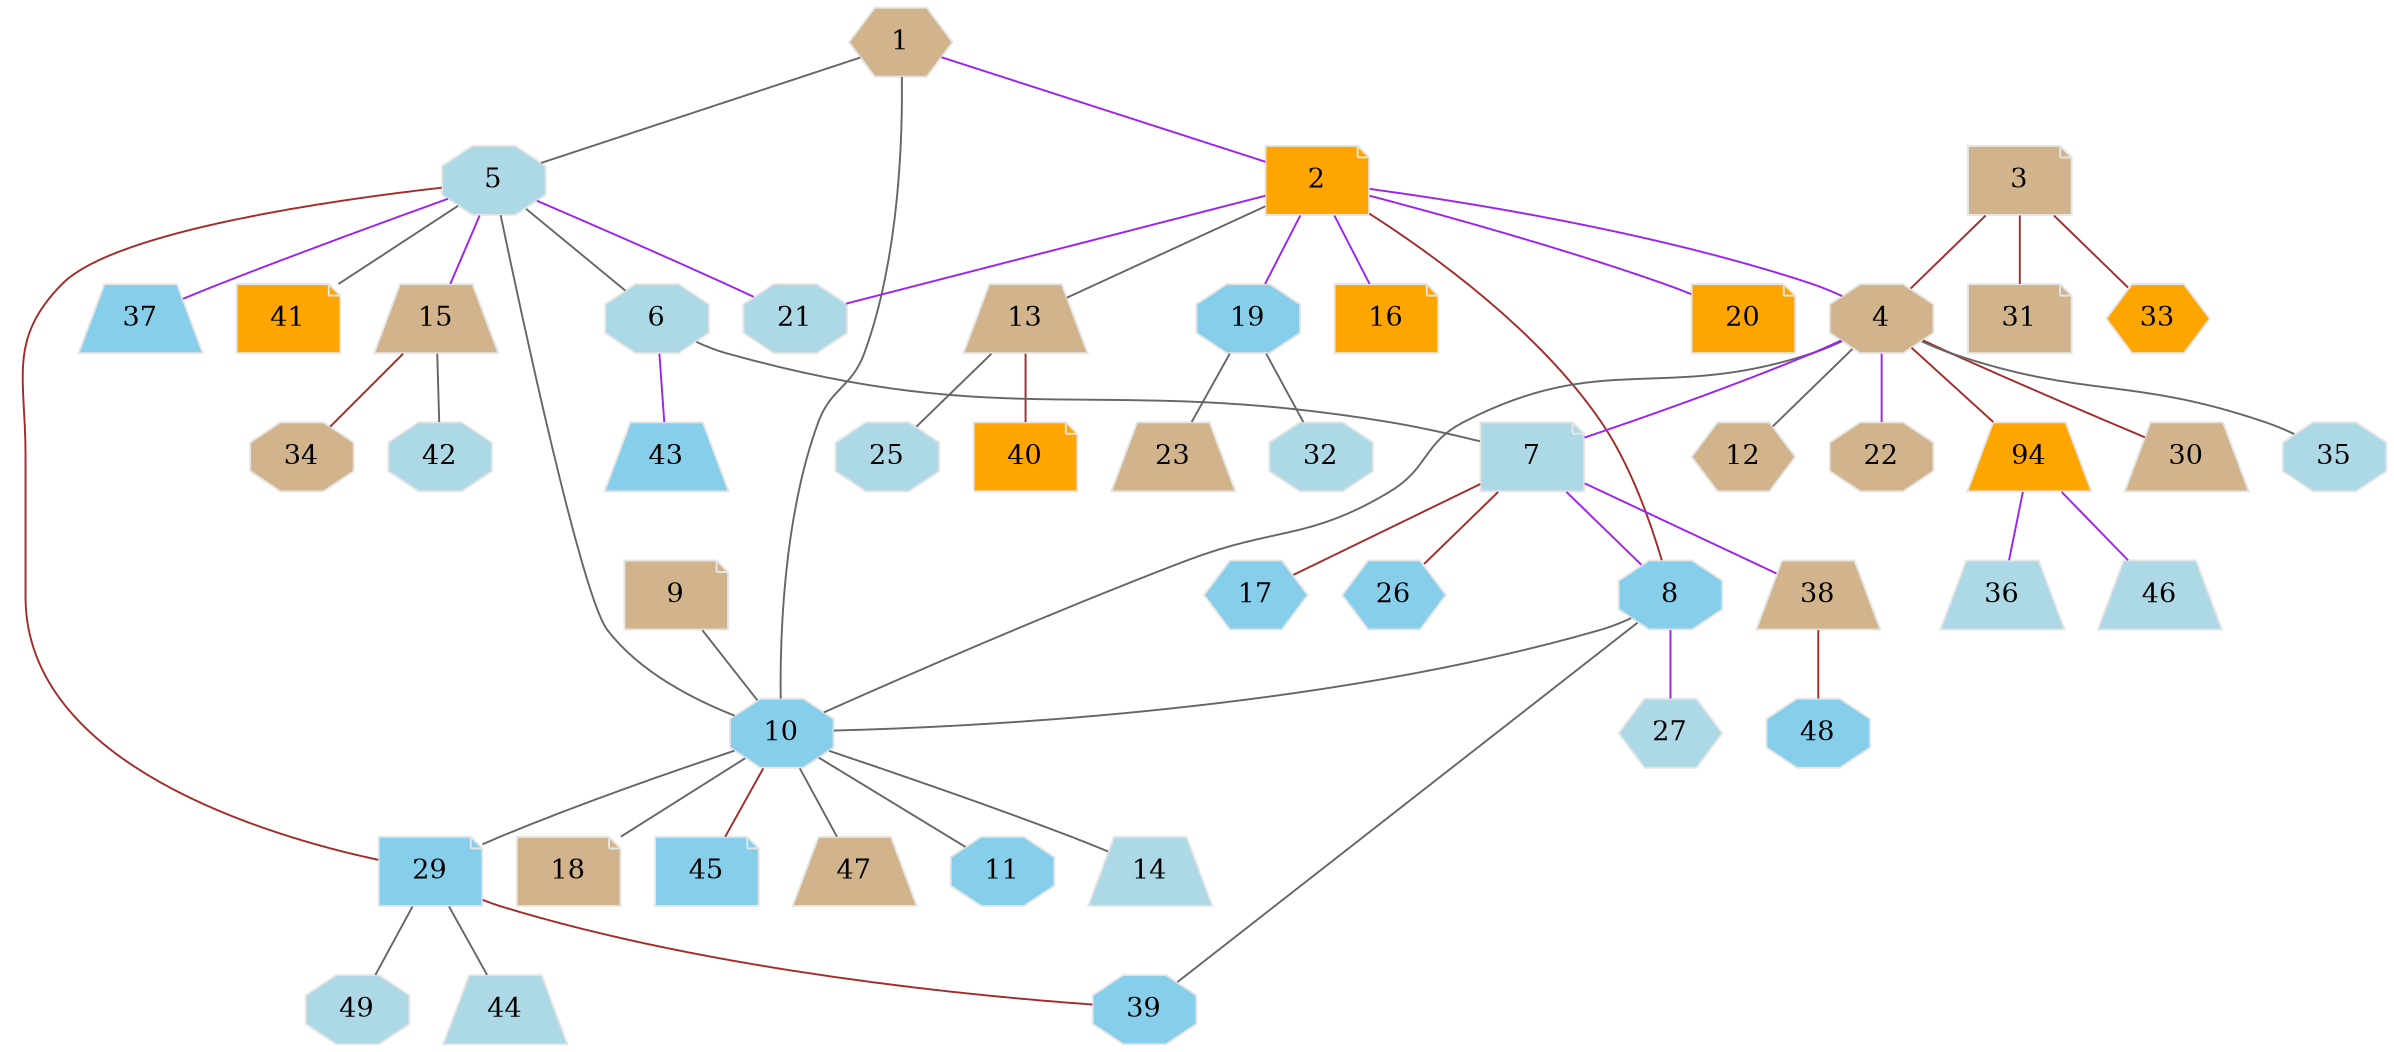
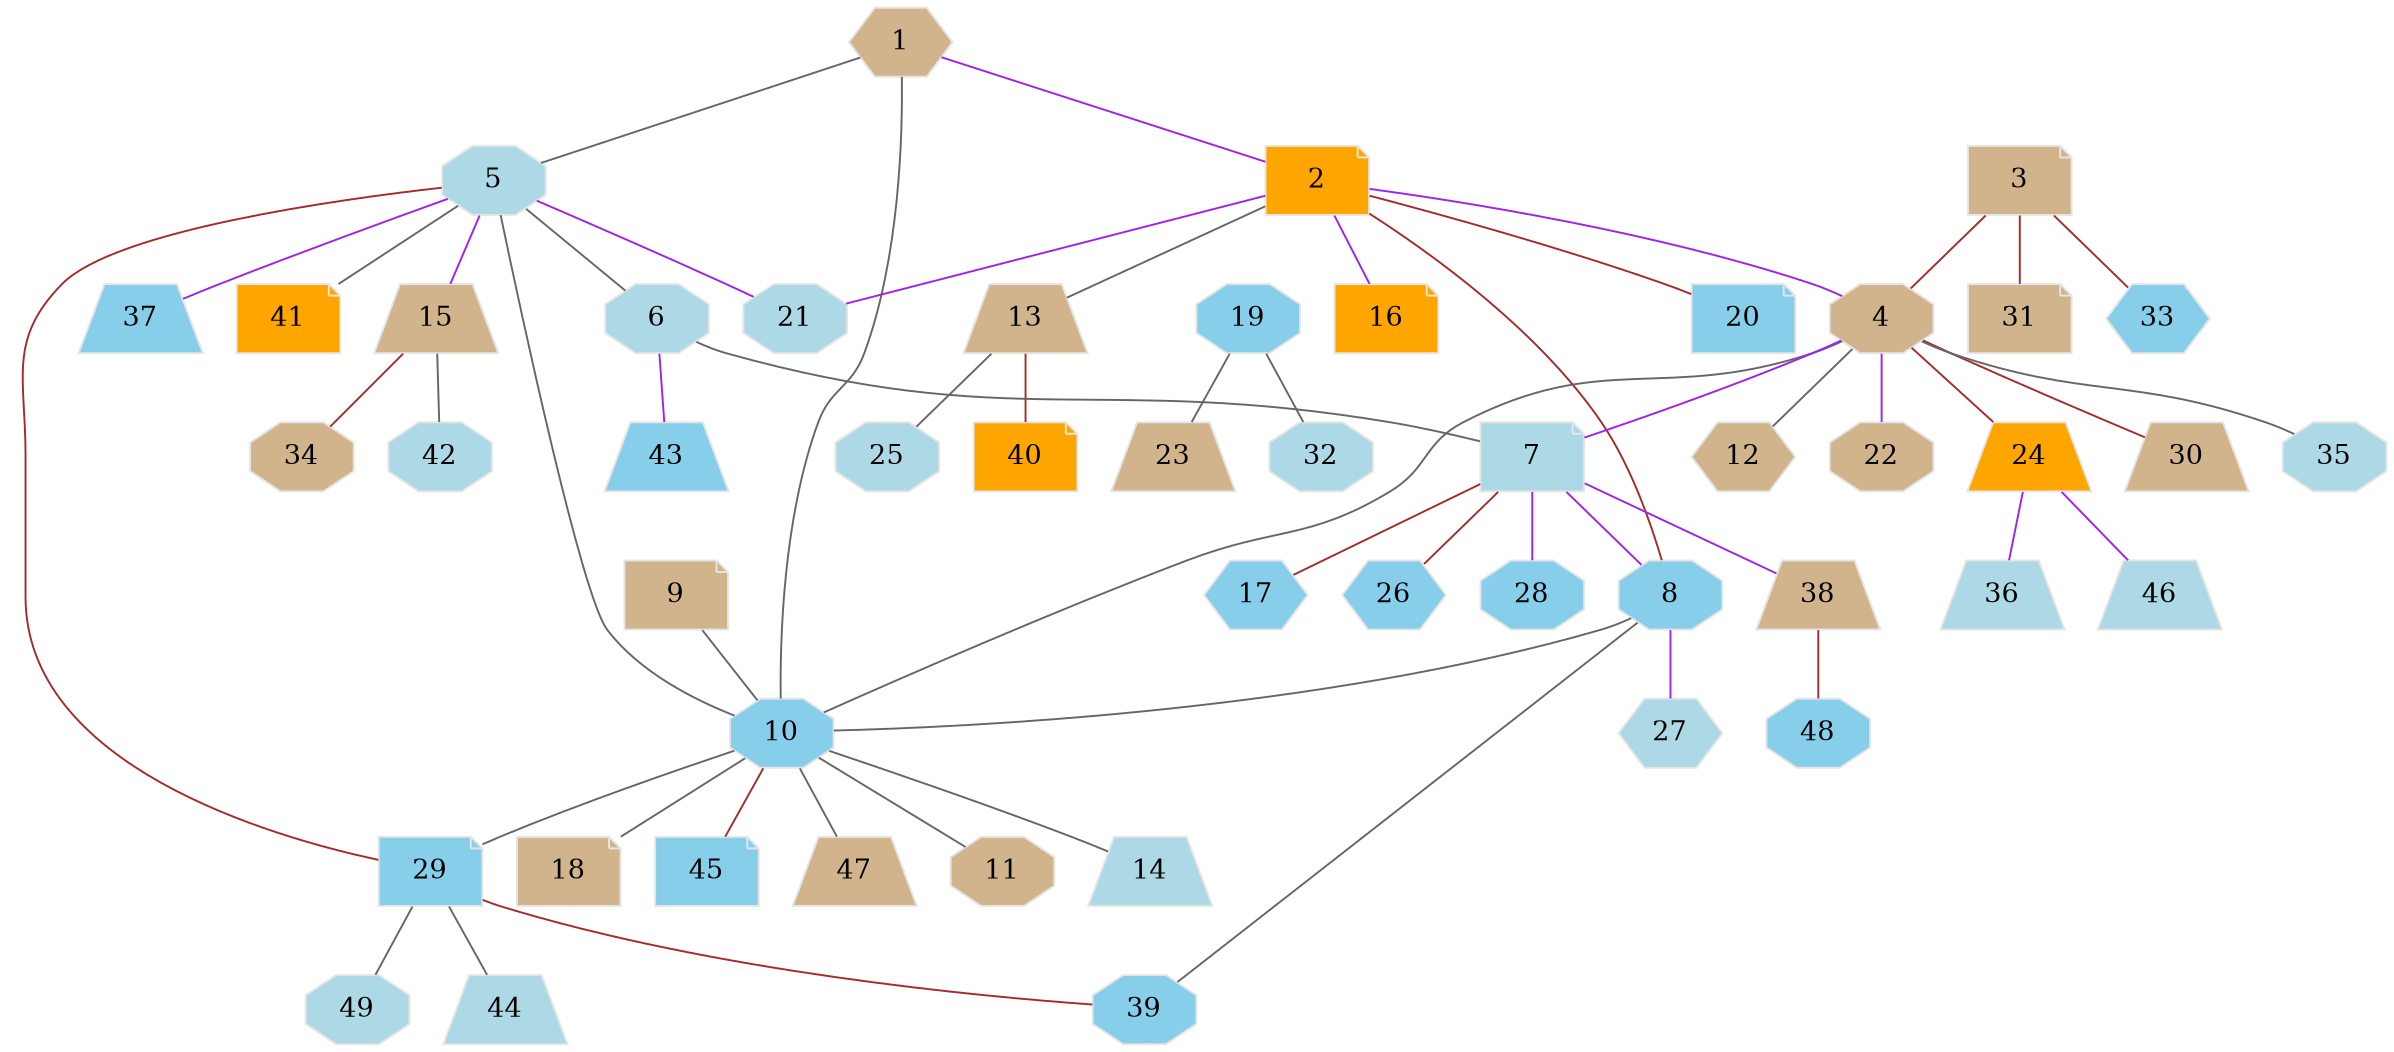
  graph {
    node [color=gray90 fillcolor=tan shape=octagon style=filled]
    edge [color=gray40]
    1 [shape=hexagon]
    2 [fillcolor=orange shape=note]
    5 [fillcolor=lightblue]
    10 [fillcolor=skyblue]
    4
    8 [fillcolor=skyblue]
    13 [shape=trapezium]
    16 [fillcolor=orange shape=note]
    19 [fillcolor=skyblue]
-   20 [fillcolor=orange shape=note]
+   20 [fillcolor=skyblue shape=note]
    21 [fillcolor=lightblue]
    6 [fillcolor=lightblue]
    15 [shape=trapezium]
    29 [fillcolor=skyblue shape=note]
    37 [fillcolor=skyblue shape=trapezium]
    41 [fillcolor=orange shape=note]
-   11 [fillcolor=skyblue]
+   11
    14 [fillcolor=lightblue shape=trapezium]
    18 [shape=note]
    45 [fillcolor=skyblue shape=note]
    47 [shape=trapezium]
    7 [fillcolor=lightblue shape=note]
    12 [shape=hexagon]
    22
-   24 [fillcolor=orange shape=trapezium label=94]
+   24 [fillcolor=orange shape=trapezium]
    30 [shape=trapezium]
    35 [fillcolor=lightblue]
    27 [fillcolor=lightblue shape=hexagon]
    39 [fillcolor=skyblue]
    25 [fillcolor=lightblue]
    40 [fillcolor=orange shape=note]
    23 [shape=trapezium]
    32 [fillcolor=lightblue]
    3 [shape=note]
    31 [shape=note]
-   33 [fillcolor=orange shape=hexagon]
+   33 [fillcolor=skyblue shape=hexagon]
    17 [fillcolor=skyblue shape=hexagon]
    26 [fillcolor=skyblue shape=hexagon]
+   28 [fillcolor=skyblue]
    38 [shape=trapezium]
    36 [fillcolor=lightblue shape=trapezium]
    46 [fillcolor=lightblue shape=trapezium]
    43 [fillcolor=skyblue shape=trapezium]
    34
    42 [fillcolor=lightblue]
    44 [fillcolor=lightblue shape=trapezium]
    49 [fillcolor=lightblue]
    48 [fillcolor=skyblue]
    9 [shape=note]
    1 -- 2 [color=purple]
    1 -- 5
    1 -- 10
    2 -- 4 [color=purple]
    2 -- 8 [color=brown]
    2 -- 13
    2 -- 16 [color=purple]
-   2 -- 19 [color=purple]
-   2 -- 20 [color=purple]
+   2 -- 20 [color=brown]
    2 -- 21 [color=purple]
    5 -- 10
    5 -- 21 [color=purple]
    5 -- 6
    5 -- 15 [color=purple]
    5 -- 29 [color=brown]
    5 -- 37 [color=purple]
    5 -- 41
    10 -- 29
    10 -- 11
    10 -- 14
    10 -- 18
    10 -- 45 [color=brown]
    10 -- 47
    4 -- 10
    4 -- 7 [color=purple]
    4 -- 12
    4 -- 22 [color=purple]
    4 -- 24 [color=brown]
    4 -- 30 [color=brown]
    4 -- 35
    8 -- 10
    8 -- 27 [color=purple]
    8 -- 39
    13 -- 25
    13 -- 40 [color=brown]
    19 -- 23
    19 -- 32
    6 -- 7
    6 -- 43 [color=purple]
    15 -- 34 [color=brown]
    15 -- 42
    29 -- 39 [color=brown]
    29 -- 44
    29 -- 49
    7 -- 8 [color=purple]
    7 -- 17 [color=brown]
    7 -- 26 [color=brown]
+   7 -- 28 [color=purple]
    7 -- 38 [color=purple]
    24 -- 36 [color=purple]
    24 -- 46 [color=purple]
    3 -- 4 [color=brown]
    3 -- 31 [color=brown]
    3 -- 33 [color=brown]
    38 -- 48 [color=brown]
    9 -- 10
  }
